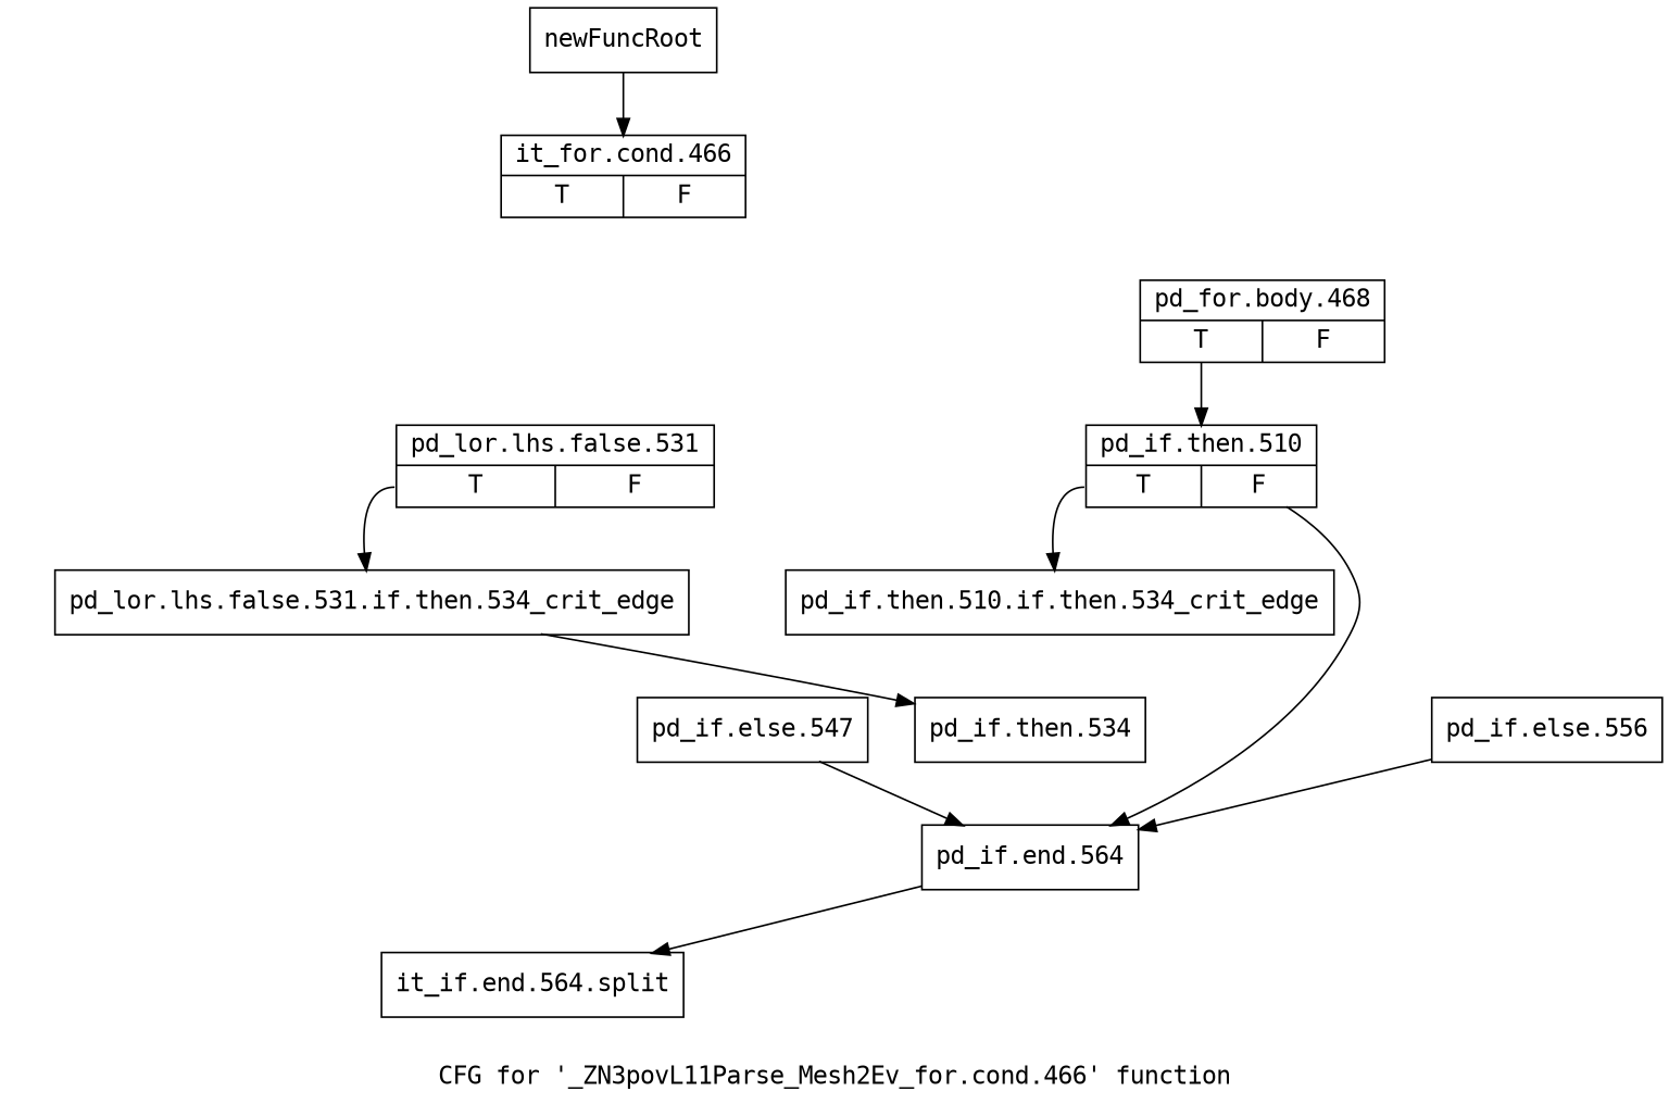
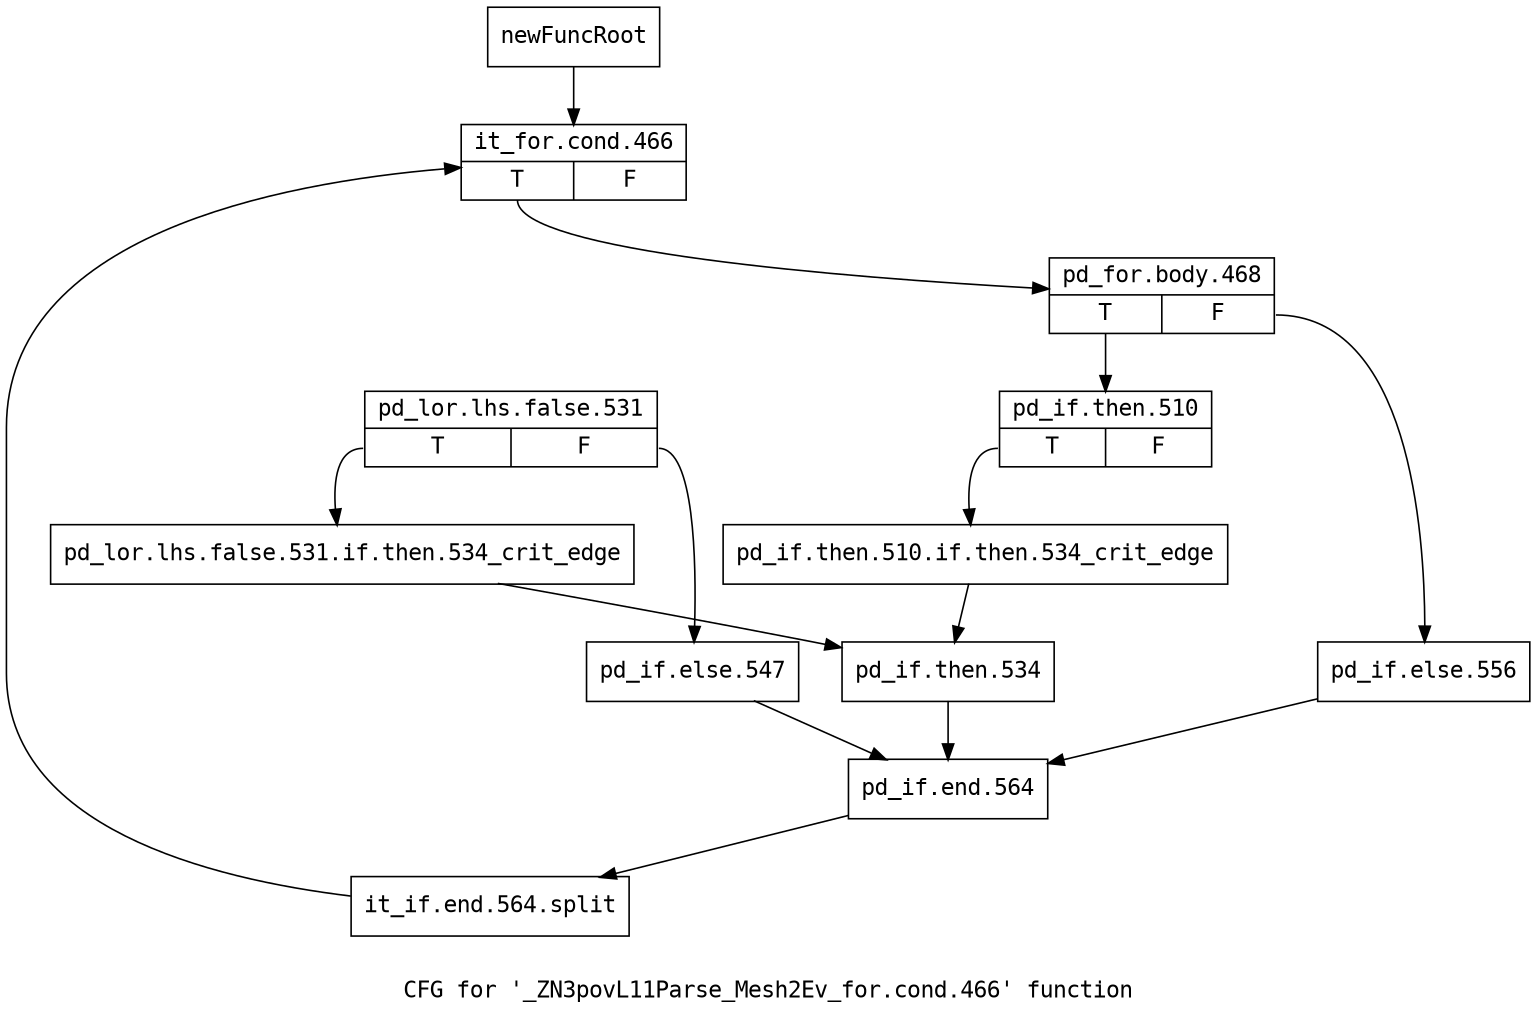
  digraph {
    fontname="DejaVu Sans Mono"
    label="CFG for '_ZN3povL11Parse_Mesh2Ev_for.cond.466' function"
    node [fontname="DejaVu Sans Mono" shape=record]
    edge [fontname="DejaVu Sans Mono"]
    n1 [label="{newFuncRoot}"]
    n2 [label="{it_for.cond.466|{<s0>T|<s1>F}}"]
    n3 [label="{pd_for.body.468|{<s0>T|<s1>F}}"]
    n4 [label="{pd_if.then.510|{<s0>T|<s1>F}}"]
    n5 [label="{pd_if.else.556}"]
    n6 [label="{pd_if.then.510.if.then.534_crit_edge}"]
    n7 [label="{pd_if.end.564}"]
    n8 [label="{pd_if.then.534}"]
    n9 [label="{pd_lor.lhs.false.531|{<s0>T|<s1>F}}"]
    n10 [label="{pd_lor.lhs.false.531.if.then.534_crit_edge}"]
    n11 [label="{pd_if.else.547}"]
    n12 [label="{it_if.end.564.split}"]
    n1 -> n2
+   n2 -> n3 [tailport=s0]
    n3 -> n4 [tailport=s0]
+   n3 -> n5 [tailport=s1]
    n4 -> n6 [tailport=s0]
    n5 -> n7
+   n6 -> n8
    n7 -> n12
-   n4 -> n7
+   n8 -> n7
    n9 -> n10 [tailport=s0]
+   n9 -> n11 [tailport=s1]
    n10 -> n8
    n11 -> n7
+   n12 -> n2
  }
